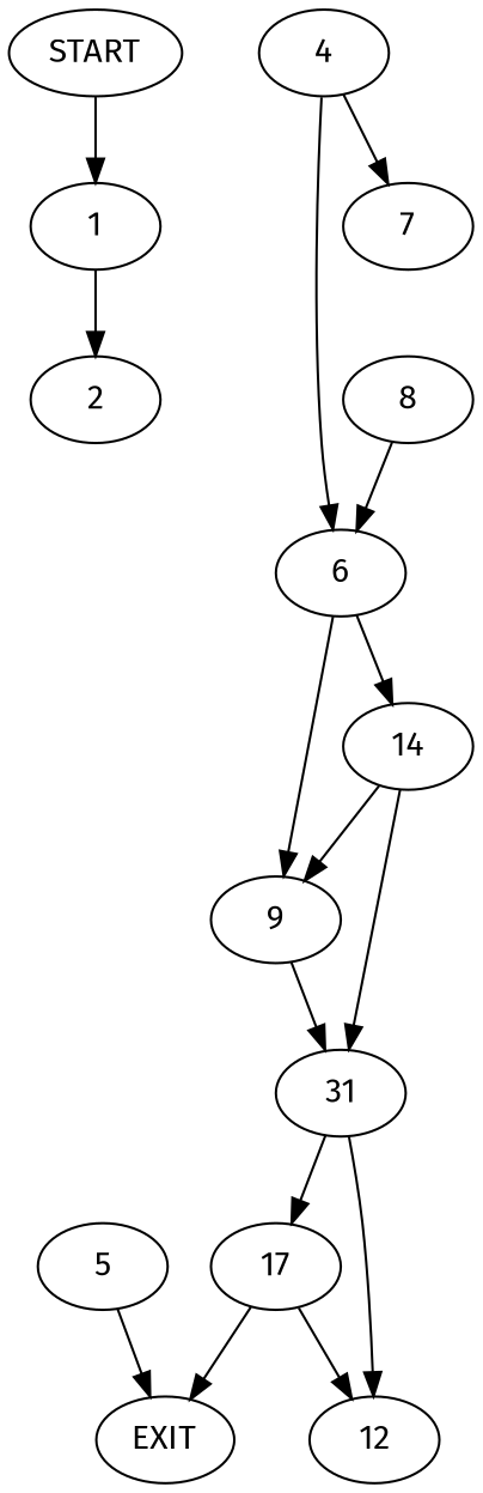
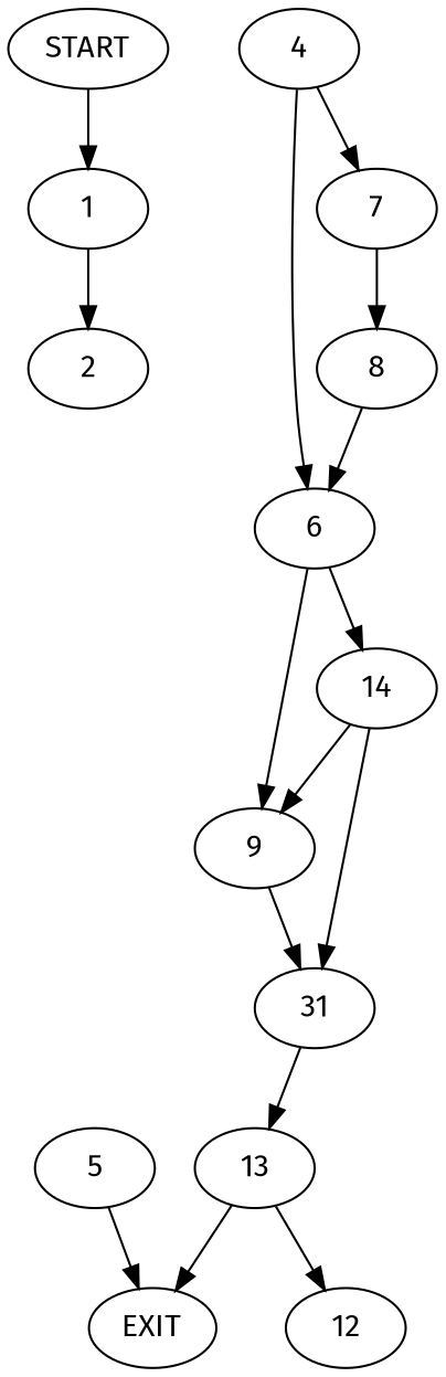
  digraph {
    fontname="Fira Sans"
    node [fontname="Fira Sans"]
    edge [fontname="Fira Sans"]
    n1 [label=START]
    1
    2
    n4 [label=EXIT]
    4
    6
    7
    5
    9
    n10 [label=14]
    8
    n12 [label=31]
    12
-   13 [label=17]
+   13
    n1 -> 1
    1 -> 2
    4 -> 6
    4 -> 7
    6 -> 9
    6 -> n10
+   7 -> 8
    5 -> n4
    9 -> n12
    n10 -> 9
    n10 -> n12
    8 -> 6
-   n12 -> 12
    n12 -> 13
    13 -> n4
    13 -> 12
  }
